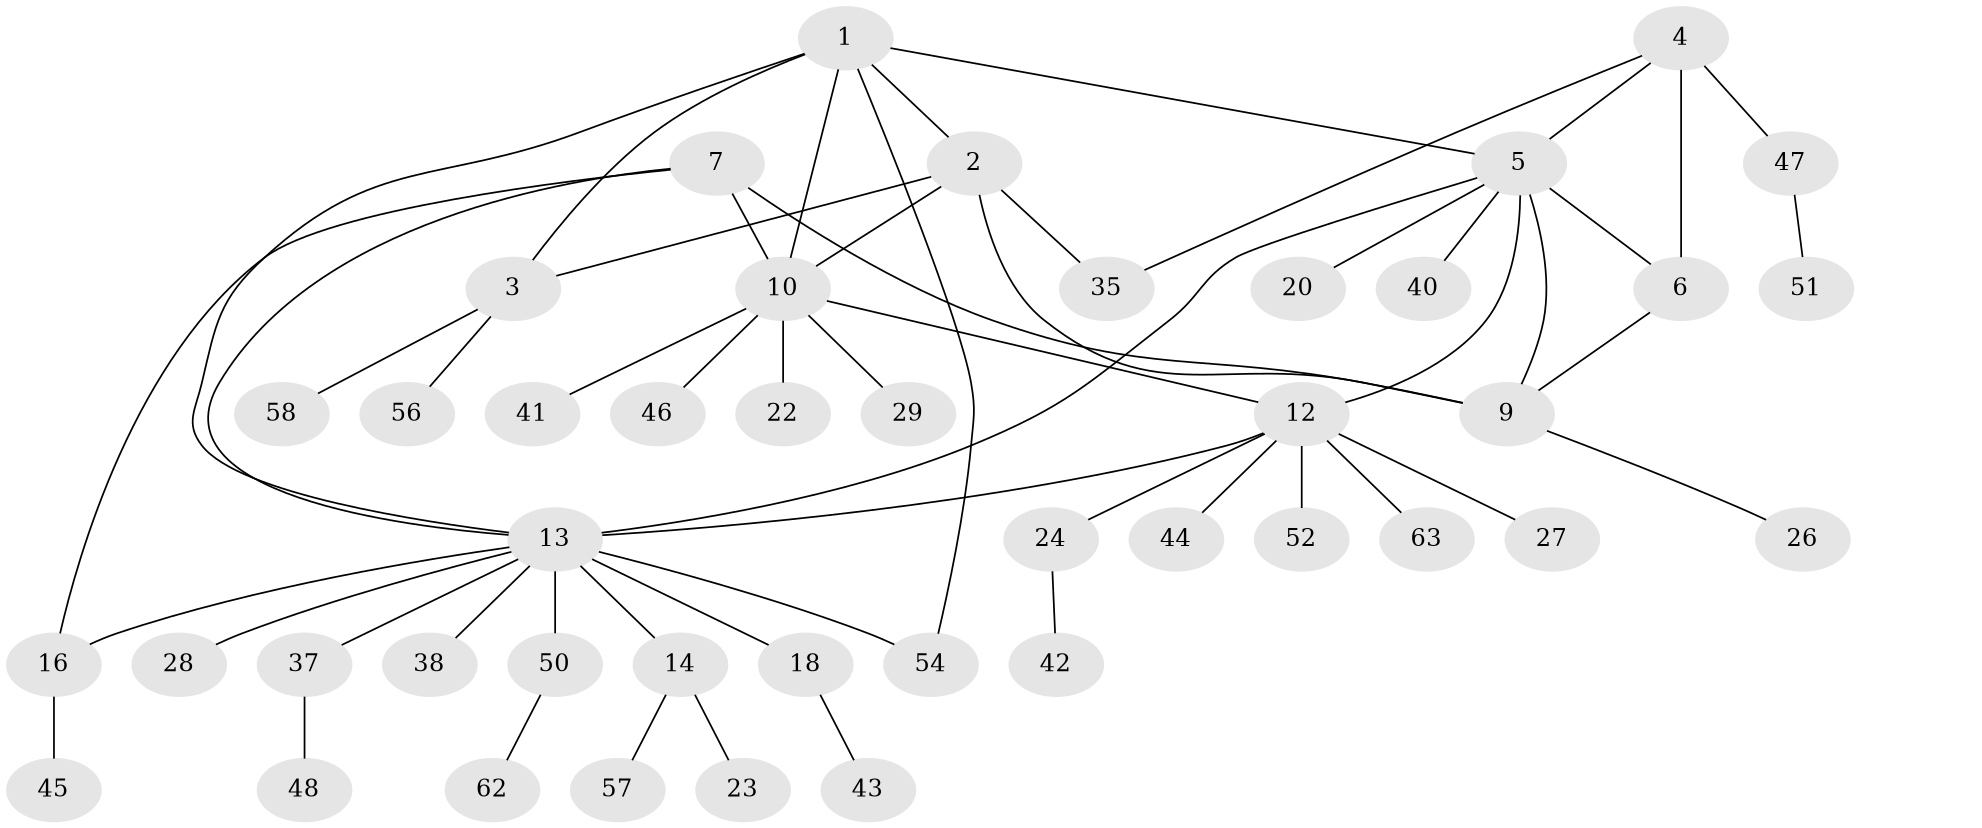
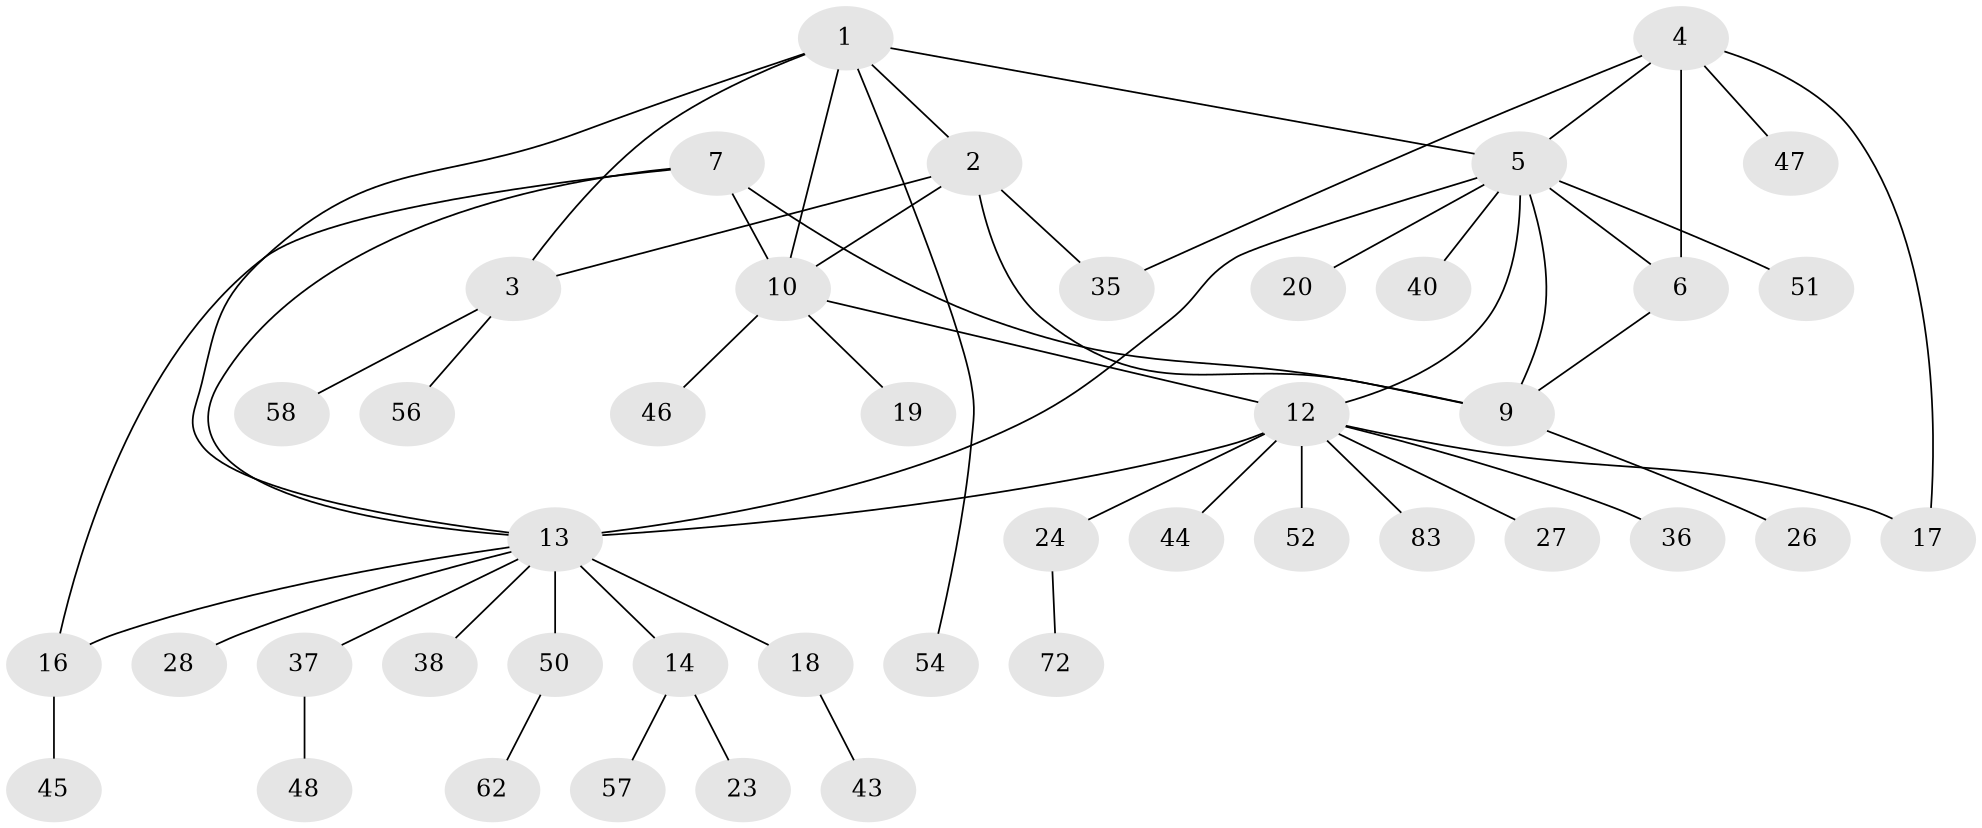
  graph {
    node [color=gray90 style=filled]
    1 [super="+21"]
    2 [super="+19"]
    3 [super="+34"]
    5 [super="+32"]
    10 [super="+11"]
    13 [super="+15"]
    54
    9 [super="+20"]
    35
    56
    58
    6 [super="+59"]
    12 [super="+33"]
    n14 [label=20]
    40
    51
-   22
-   29 [super="+60"]
-   41
+   29 [super="+60" label=19]
    46
    16 [super="+48"]
    14 [super="+25"]
    18 [super="+31"]
    28
    37
    38
    50 [super="+61"]
    26
    7 [super="+8"]
    4 [super="+53"]
+   17 [super="+39"]
    47
    27
    24 [super="+55"]
+   36
    44
    52
-   63
+   63 [label=83]
    45
-   42
+   42 [label=72]
    23
    57
    43
    n44 [label=48]
    62
    1 -- 2
    1 -- 3
    1 -- 5
    1 -- 10
    1 -- 13
    1 -- 54
    2 -- 3
    2 -- 10
    2 -- 9
    2 -- 35
    3 -- 56
    3 -- 58
    5 -- 13
    5 -- 9
    5 -- 6
    5 -- 12
    5 -- n14
    5 -- 40
-   47 -- 51
+   5 -- 51
    10 -- 12 [weight=2]
-   10 -- 22
    10 -- 29
-   10 -- 41
    10 -- 46
-   13 -- 54
    13 -- 16
    13 -- 14 [weight=2]
    13 -- 18
    13 -- 28
    13 -- 37
    13 -- 38
    13 -- 50
    9 -- 26
    6 -- 9
    12 -- 13
+   12 -- 17
    12 -- 27
    12 -- 24
+   12 -- 36
    12 -- 44
    12 -- 52
    12 -- 63
    16 -- 45
    14 -- 23
    14 -- 57
    18 -- 43
    37 -- n44
    50 -- 62
    7 -- 10
    7 -- 13
    7 -- 9 [weight=2]
    7 -- 16
    4 -- 5
    4 -- 35
    4 -- 6
+   4 -- 17
    4 -- 47
    24 -- 42
  }
